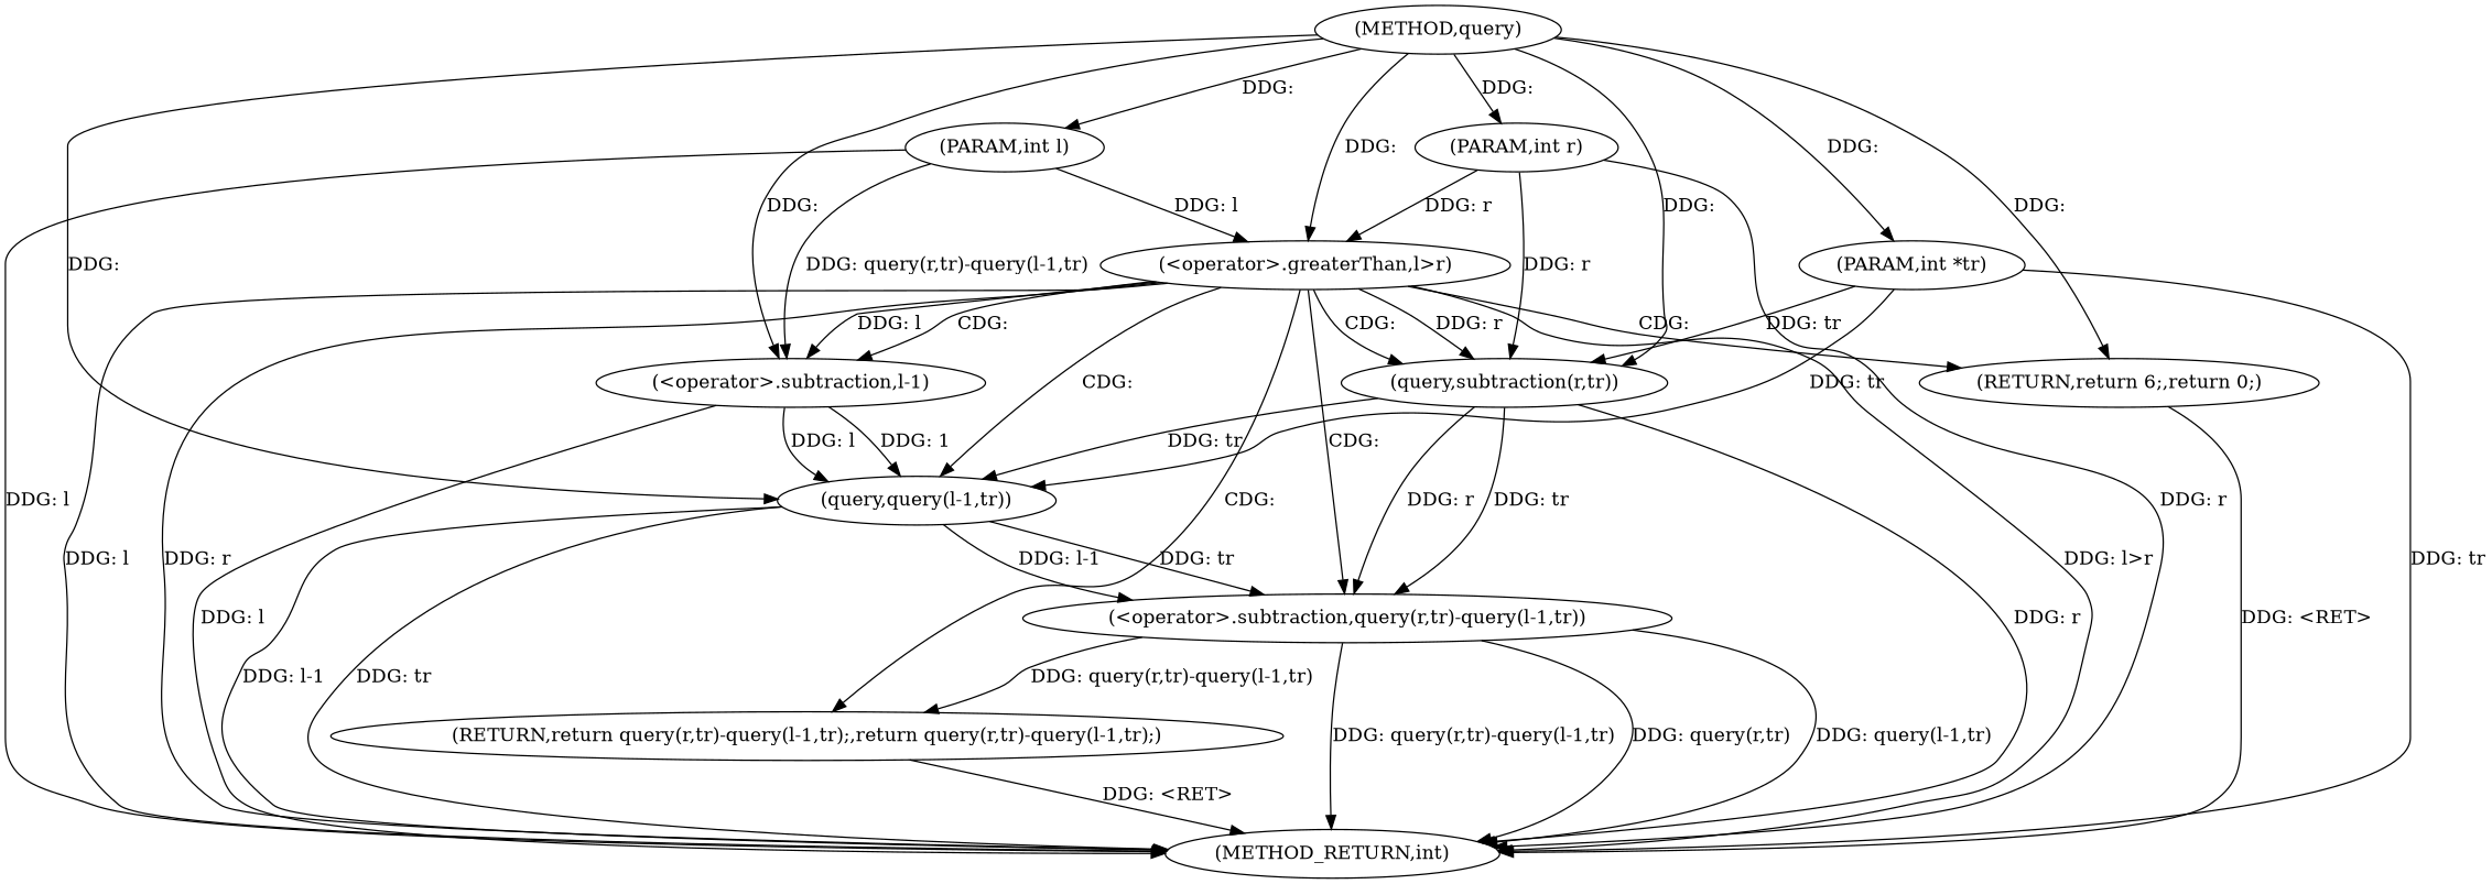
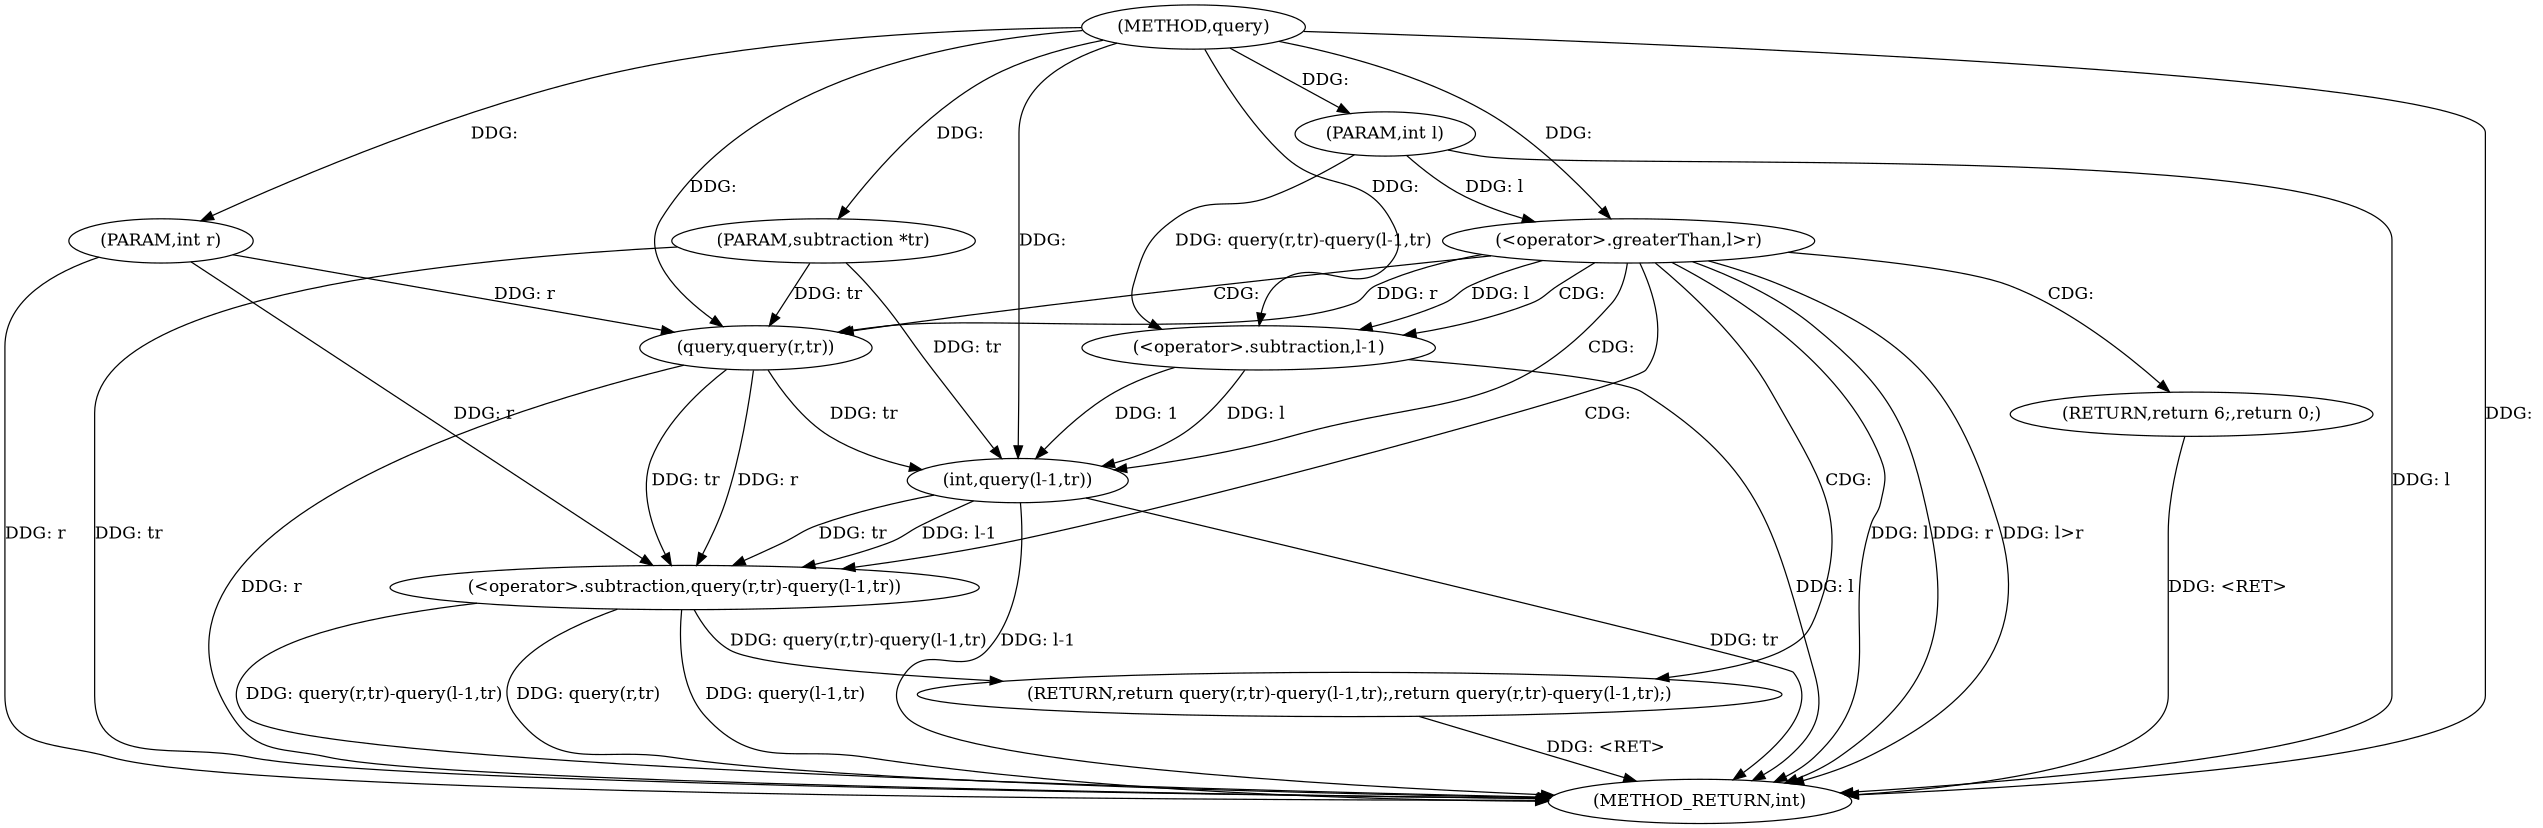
  digraph {
    n1 [label="(METHOD,query)"]
    n2 [label="(PARAM,int l)"]
    n3 [label="(PARAM,int r)"]
-   n4 [label="(PARAM,int *tr)"]
+   n4 [label="(PARAM,subtraction *tr)"]
    n5 [label="(<operator>.greaterThan,l>r)"]
    n6 [label="(RETURN,return 6;,return 0;)"]
-   n7 [label="(query,subtraction(r,tr))"]
-   n8 [label="(query,query(l-1,tr))"]
+   n7 [label="(query,query(r,tr))"]
+   n8 [label="(int,query(l-1,tr))"]
    n9 [label="(<operator>.subtraction,l-1)"]
    n10 [label="(METHOD_RETURN,int)"]
    n11 [label="(RETURN,return query(r,tr)-query(l-1,tr);,return query(r,tr)-query(l-1,tr);)"]
    n12 [label="(<operator>.subtraction,query(r,tr)-query(l-1,tr))"]
    n1 -> n2 [label="DDG: "]
    n1 -> n3 [label="DDG: "]
    n1 -> n4 [label="DDG: "]
    n1 -> n5 [label="DDG: "]
-   n1 -> n6 [label="DDG: "]
+   n1 -> n10 [label="DDG: "]
    n1 -> n7 [label="DDG: "]
    n1 -> n8 [label="DDG: "]
    n1 -> n9 [label="DDG: "]
    n2 -> n5 [label="DDG: l"]
    n2 -> n9 [label="DDG: query(r,tr)-query(l-1,tr)"]
    n2 -> n10 [label="DDG: l"]
-   n3 -> n5 [label="DDG: r"]
+   n3 -> n12 [label="DDG: r"]
    n3 -> n7 [label="DDG: r"]
    n3 -> n10 [label="DDG: r"]
    n4 -> n7 [label="DDG: tr"]
    n4 -> n8 [label="DDG: tr"]
    n4 -> n10 [label="DDG: tr"]
    n5 -> n6 [label="CDG: "]
    n5 -> n7 [label="DDG: r"]
    n5 -> n7 [label="CDG: "]
    n5 -> n8 [label="CDG: "]
    n5 -> n9 [label="DDG: l"]
    n5 -> n9 [label="CDG: "]
    n5 -> n10 [label="DDG: l"]
    n5 -> n10 [label="DDG: r"]
    n5 -> n10 [label="DDG: l>r"]
    n5 -> n11 [label="CDG: "]
    n5 -> n12 [label="CDG: "]
    n6 -> n10 [label="DDG: <RET>"]
    n7 -> n8 [label="DDG: tr"]
    n7 -> n10 [label="DDG: r"]
    n7 -> n12 [label="DDG: r"]
    n7 -> n12 [label="DDG: tr"]
    n8 -> n10 [label="DDG: l-1"]
    n8 -> n10 [label="DDG: tr"]
    n8 -> n12 [label="DDG: tr"]
    n8 -> n12 [label="DDG: l-1"]
    n9 -> n8 [label="DDG: 1"]
    n9 -> n8 [label="DDG: l"]
    n9 -> n10 [label="DDG: l"]
    n11 -> n10 [label="DDG: <RET>"]
    n12 -> n10 [label="DDG: query(r,tr)"]
    n12 -> n10 [label="DDG: query(l-1,tr)"]
    n12 -> n10 [label="DDG: query(r,tr)-query(l-1,tr)"]
    n12 -> n11 [label="DDG: query(r,tr)-query(l-1,tr)"]
  }
